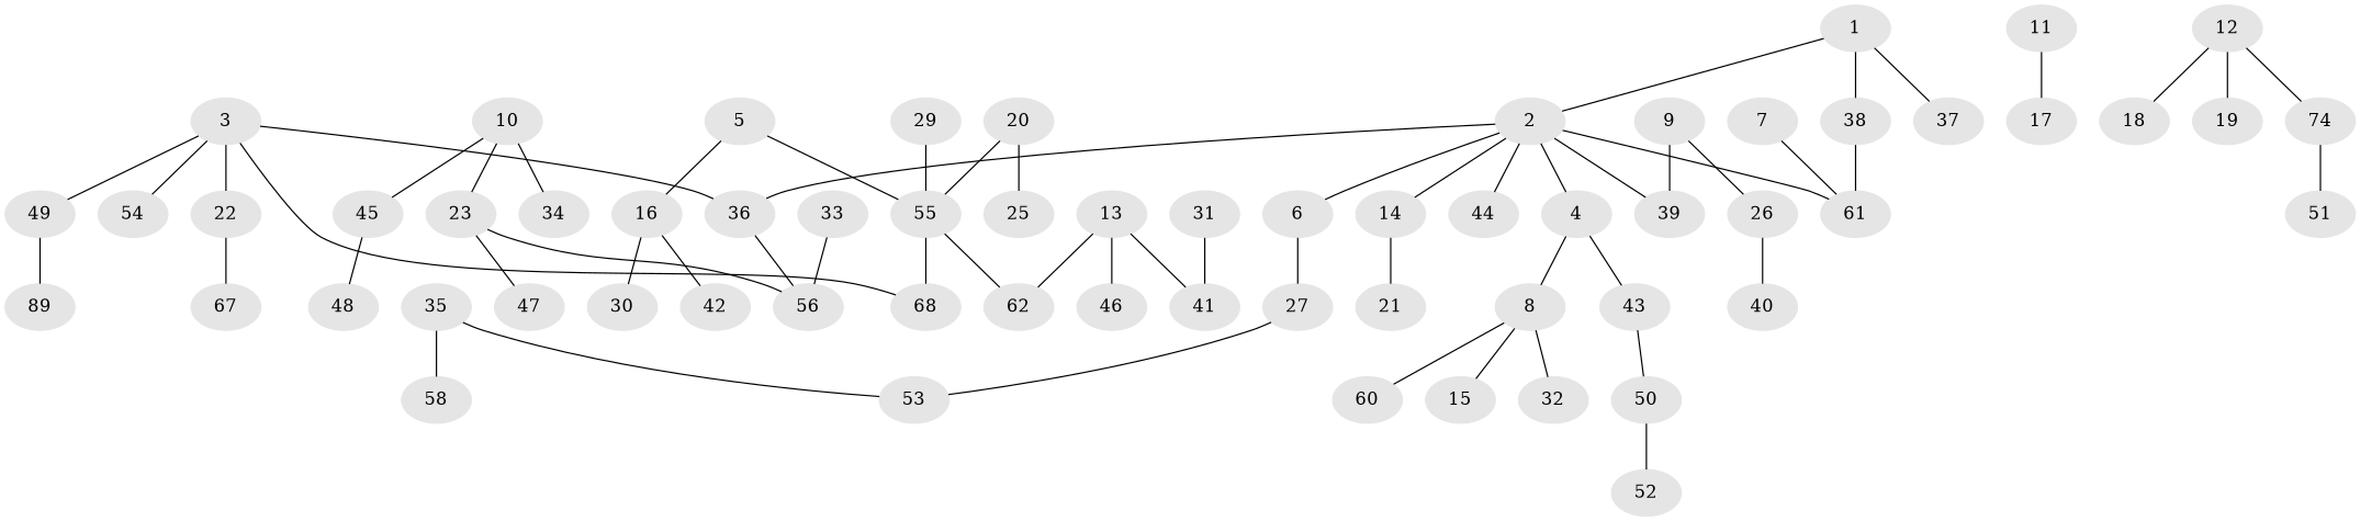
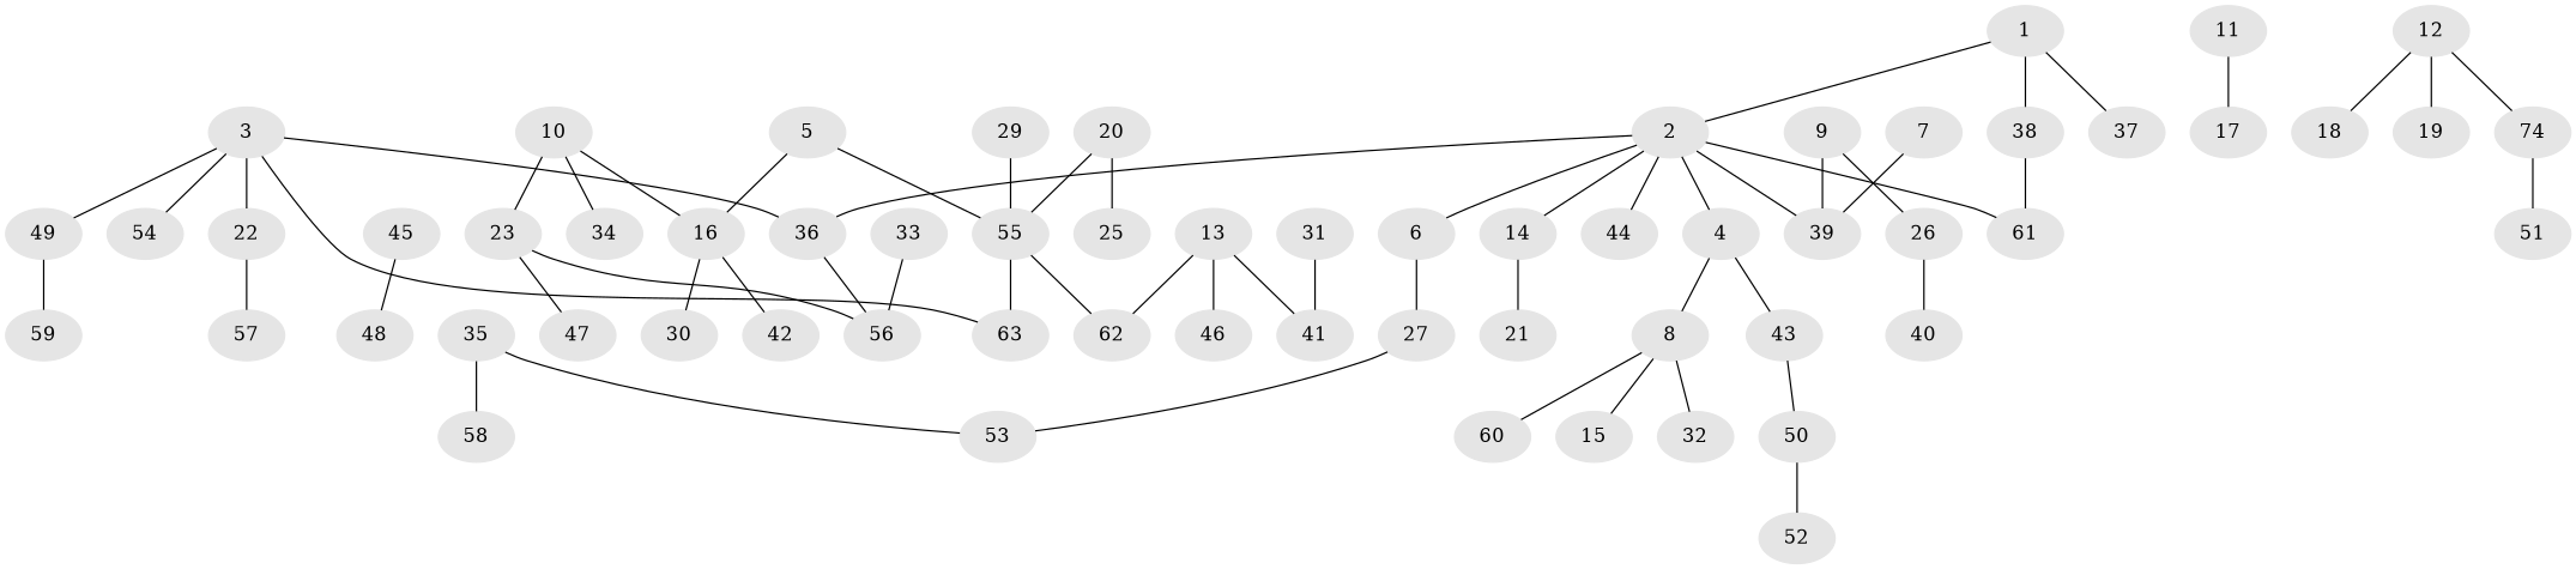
  graph {
    node [color=gray90 style=filled]
    edge [weight=1.0]
    1
    2
    37
    38
    4
    6
    14
    36
    39
    44
    61
    11
    17
    8
    43
    27
    21
    56
    3
    22
    49
    54
-   63 [label=68]
-   57 [label=67]
-   59 [label=89]
+   63
+   57
+   59
    15
    32
    60
    50
    5
    16
    55
    30
    42
    62
    53
    7
    9
    26
    40
    10
    23
    34
    45
    47
    48
    12
    18
    19
    n50 [label=74]
    51
    13
    41
    46
    20
    25
    29
    31
    33
    35
    58
    52
    1 -- 2
    1 -- 37
    1 -- 38
    2 -- 4
    2 -- 6
    2 -- 14
    2 -- 36
    2 -- 39
    2 -- 44
    2 -- 61
    38 -- 61
    4 -- 8
    4 -- 43
    6 -- 27
    14 -- 21
    36 -- 56
    11 -- 17
    8 -- 15
    8 -- 32
    8 -- 60
    43 -- 50
    27 -- 53
    3 -- 36
    3 -- 22
    3 -- 49
    3 -- 54
    3 -- 63
    22 -- 57
    49 -- 59
    50 -- 52
    5 -- 16
    5 -- 55
    16 -- 30
    16 -- 42
    55 -- 63
    55 -- 62
-   7 -- 61
+   7 -- 39
    9 -- 39
    9 -- 26
    26 -- 40
    10 -- 23
    10 -- 34
-   10 -- 45
+   10 -- 16
    23 -- 56
    23 -- 47
    45 -- 48
    12 -- 18
    12 -- 19
    12 -- n50
    n50 -- 51
    13 -- 62
    13 -- 41
    13 -- 46
    20 -- 55
    20 -- 25
    29 -- 55
    31 -- 41
    33 -- 56
    35 -- 53
    35 -- 58
  }
